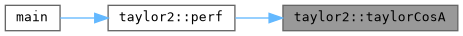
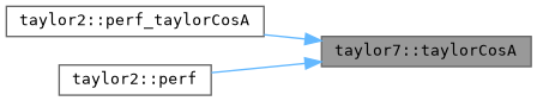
  digraph {
    fontname="DejaVu Sans Mono"
    rankdir=RL
    node [color=grey40 fillcolor=white fontname="DejaVu Sans Mono" fontsize=10 shape=box style=filled]
    edge [color=steelblue1 dir=back fontname="DejaVu Sans Mono" fontsize=10 labelfontname=Helvetica labelfontsize=10 style=solid]
-   n1 [color=gray40 fillcolor=grey60 fontcolor=black height=0.2 label="taylor2::taylorCosA" width=0.4]
+   n1 [color=gray40 fillcolor=grey60 fontcolor=black height=0.2 label="taylor7::taylorCosA" width=0.4]
+   n2 [height=0.2 label="taylor2::perf_taylorCosA" width=0.4]
    n3 [height=0.2 label="taylor2::perf" width=0.4]
-   n4 [height=0.2 label=main width=0.4]
+   n1 -> n2
    n1 -> n3
-   n3 -> n4
  }
